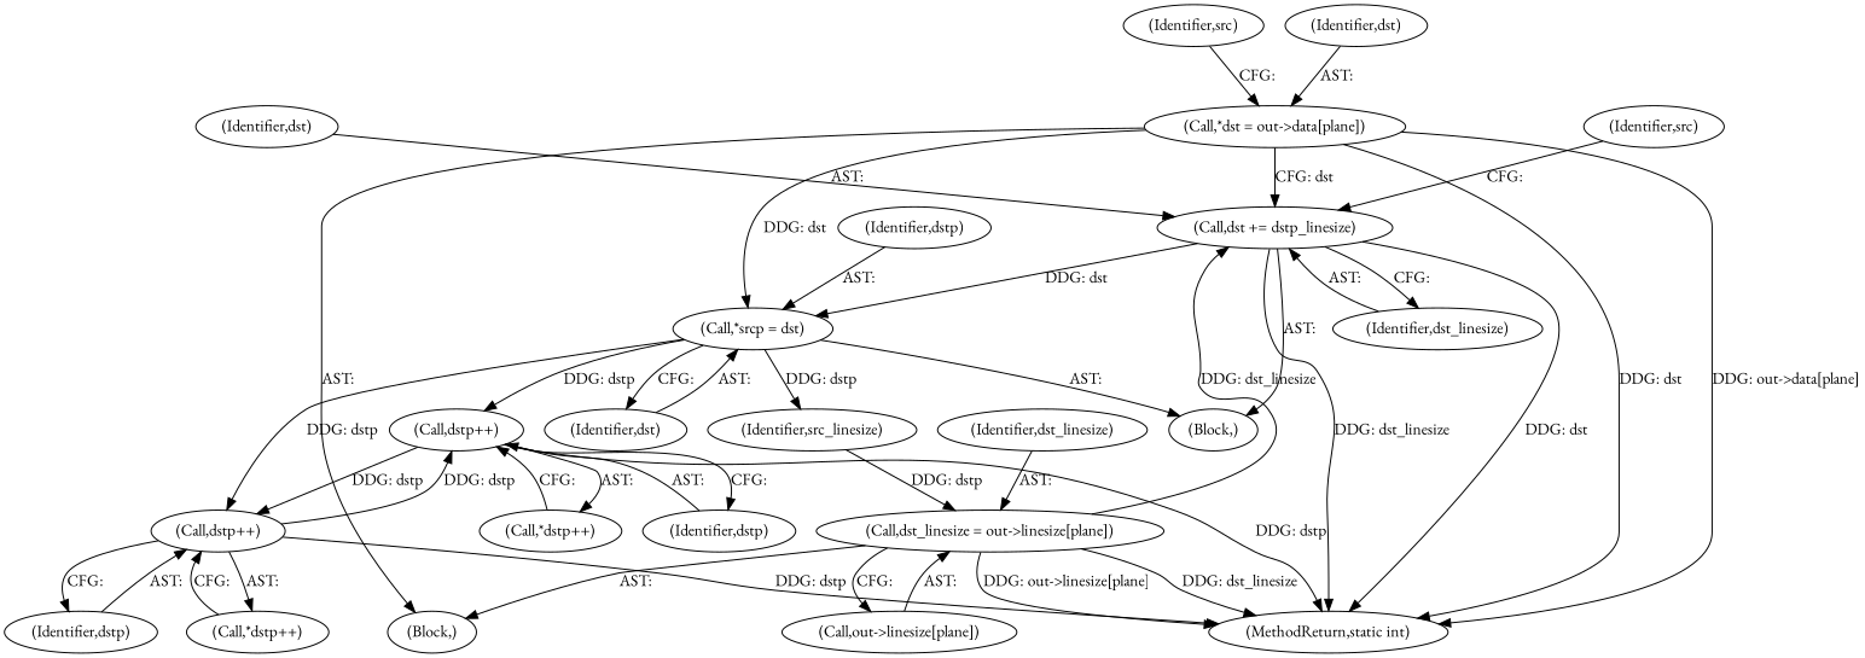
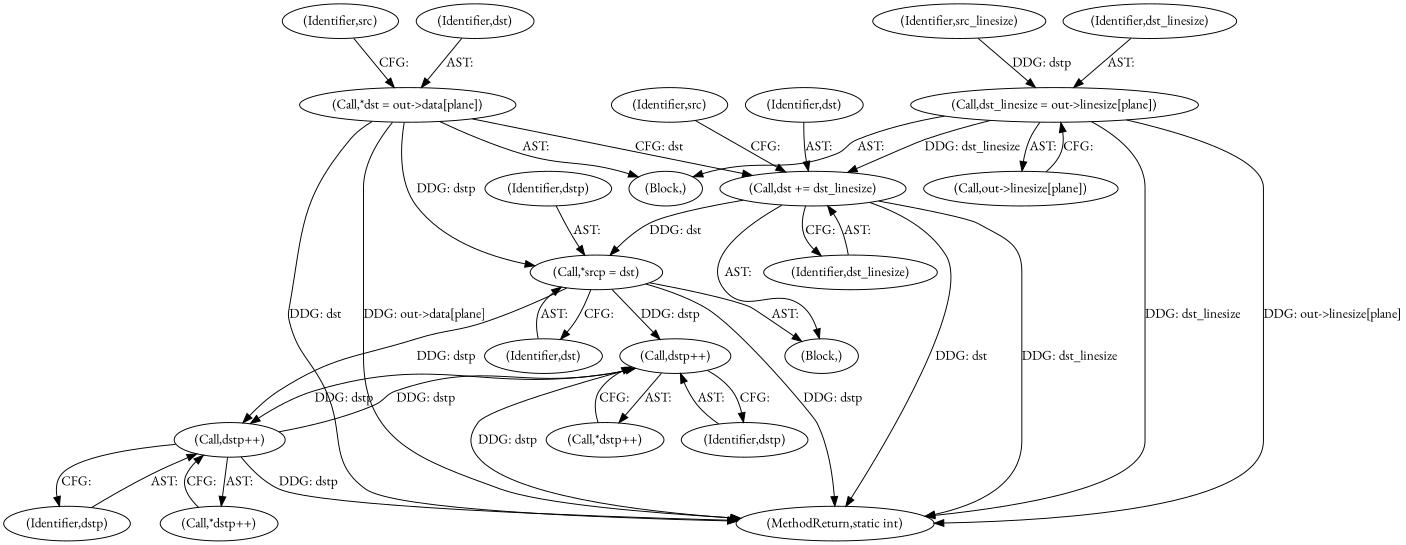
  digraph {
    fontname="EB Garamond"
    node [fontname="EB Garamond"]
    edge [fontname="EB Garamond"]
-   n1 [label="(Call,dst += dstp_linesize)"]
+   n1 [label="(Call,dst += dst_linesize)"]
    n2 [label="(Call,*srcp = dst)"]
    n3 [label="(Block,)"]
    n4 [label="(MethodReturn,static int)"]
    n5 [label="(Identifier,dst_linesize)"]
    n6 [label="(Call,dstp++)"]
    n7 [label="(Call,dstp++)"]
    n8 [label="(Identifier,dst)"]
    n9 [label="(Call,dst_linesize = out->linesize[plane])"]
    n10 [label="(Call,out->linesize[plane])"]
    n11 [label="(Block,)"]
    n12 [label="(Call,*dst = out->data[plane])"]
    n13 [label="(Call,*dstp++)"]
    n14 [label="(Identifier,dstp)"]
    n15 [label="(Call,*dstp++)"]
    n16 [label="(Identifier,dstp)"]
    n17 [label="(Identifier,src)"]
    n18 [label="(Identifier,src_linesize)"]
    n19 [label="(Identifier,dst_linesize)"]
    n20 [label="(Identifier,src)"]
    n21 [label="(Identifier,dst)"]
    n22 [label="(Identifier,dstp)"]
    n23 [label="(Identifier,dst)"]
    n1 -> n2 [label="DDG: dst"]
    n1 -> n3 [label="AST: "]
    n1 -> n4 [label="DDG: dst_linesize"]
    n1 -> n4 [label="DDG: dst"]
    n1 -> n5 [label="CFG: "]
    n2 -> n3 [label="AST: "]
-   n2 -> n18 [label="DDG: dstp"]
+   n2 -> n4 [label="DDG: dstp"]
    n2 -> n6 [label="DDG: dstp"]
    n2 -> n7 [label="DDG: dstp"]
    n2 -> n8 [label="CFG: "]
    n5 -> n1 [label="AST: "]
    n6 -> n4 [label="DDG: dstp"]
    n6 -> n7 [label="DDG: dstp"]
    n6 -> n13 [label="AST: "]
    n6 -> n14 [label="CFG: "]
    n7 -> n4 [label="DDG: dstp"]
    n7 -> n6 [label="DDG: dstp"]
    n7 -> n15 [label="AST: "]
    n7 -> n16 [label="CFG: "]
    n8 -> n2 [label="AST: "]
    n9 -> n1 [label="DDG: dst_linesize"]
    n9 -> n4 [label="DDG: dst_linesize"]
    n9 -> n4 [label="DDG: out->linesize[plane]"]
-   n9 -> n10 [label="CFG: "]
+   n9 -> n10 [label="AST: "]
    n9 -> n11 [label="AST: "]
-   n10 -> n9 [label="AST: "]
+   n10 -> n9 [label="CFG: "]
    n12 -> n1 [label="CFG: dst"]
-   n12 -> n2 [label="DDG: dst"]
+   n12 -> n2 [label="DDG: dstp"]
    n12 -> n4 [label="DDG: dst"]
    n12 -> n4 [label="DDG: out->data[plane]"]
    n12 -> n11 [label="AST: "]
    n13 -> n6 [label="CFG: "]
    n14 -> n6 [label="AST: "]
    n15 -> n7 [label="CFG: "]
    n16 -> n7 [label="AST: "]
    n17 -> n12 [label="CFG: "]
    n18 -> n9 [label="DDG: dstp"]
    n19 -> n9 [label="AST: "]
    n20 -> n1 [label="CFG: "]
    n21 -> n12 [label="AST: "]
    n22 -> n2 [label="AST: "]
    n23 -> n1 [label="AST: "]
  }
